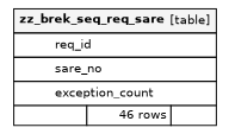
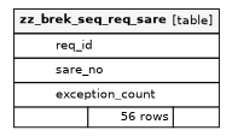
  digraph {
    bgcolor="#ffffff"
    fontname=Helvetica
    fontsize=11
    nodesep=0.18
    rankdir=TB
    ranksep=0.46
    ration=compress
-   n1 [fontname=Helvetica fontsize=11 label=<     <TABLE BORDER="0" CELLBORDER="1" CELLSPACING="0" BGCOLOR="#ffffff">       <TR><TD COLSPAN="3"  BGCOLOR="#f5f5f5"><TABLE BORDER="0" CELLSPACING="0"><TR><TD ALIGN="LEFT"><B>zz_brek_seq_req_sare</B></TD><TD ALIGN="RIGHT">[table]</TD></TR></TABLE></TD></TR>       <TR><TD PORT="req_id" COLSPAN="3" ALIGN="LEFT"><TABLE BORDER="0" CELLSPACING="0" ALIGN="LEFT"><TR ALIGN="LEFT"><TD ALIGN="LEFT" FIXEDSIZE="TRUE" WIDTH="15" HEIGHT="16"></TD><TD ALIGN="LEFT" FIXEDSIZE="TRUE" WIDTH="128" HEIGHT="16">req_id</TD></TR></TABLE></TD></TR>       <TR><TD PORT="sare_no" COLSPAN="3" ALIGN="LEFT"><TABLE BORDER="0" CELLSPACING="0" ALIGN="LEFT"><TR ALIGN="LEFT"><TD ALIGN="LEFT" FIXEDSIZE="TRUE" WIDTH="15" HEIGHT="16"></TD><TD ALIGN="LEFT" FIXEDSIZE="TRUE" WIDTH="128" HEIGHT="16">sare_no</TD></TR></TABLE></TD></TR>       <TR><TD PORT="exception_count" COLSPAN="3" ALIGN="LEFT"><TABLE BORDER="0" CELLSPACING="0" ALIGN="LEFT"><TR ALIGN="LEFT"><TD ALIGN="LEFT" FIXEDSIZE="TRUE" WIDTH="15" HEIGHT="16"></TD><TD ALIGN="LEFT" FIXEDSIZE="TRUE" WIDTH="128" HEIGHT="16">exception_count</TD></TR></TABLE></TD></TR>       <TR><TD ALIGN="LEFT" BGCOLOR="#ffffff">  </TD><TD ALIGN="RIGHT" BGCOLOR="#ffffff">46 rows</TD><TD ALIGN="RIGHT" BGCOLOR="#ffffff">  </TD></TR>     </TABLE>> shape=plaintext]
+   n1 [fontname=Helvetica fontsize=11 label=<     <TABLE BORDER="0" CELLBORDER="1" CELLSPACING="0" BGCOLOR="#ffffff">       <TR><TD COLSPAN="3"  BGCOLOR="#f5f5f5"><TABLE BORDER="0" CELLSPACING="0"><TR><TD ALIGN="LEFT"><B>zz_brek_seq_req_sare</B></TD><TD ALIGN="RIGHT">[table]</TD></TR></TABLE></TD></TR>       <TR><TD PORT="req_id" COLSPAN="3" ALIGN="LEFT"><TABLE BORDER="0" CELLSPACING="0" ALIGN="LEFT"><TR ALIGN="LEFT"><TD ALIGN="LEFT" FIXEDSIZE="TRUE" WIDTH="15" HEIGHT="16"></TD><TD ALIGN="LEFT" FIXEDSIZE="TRUE" WIDTH="128" HEIGHT="16">req_id</TD></TR></TABLE></TD></TR>       <TR><TD PORT="sare_no" COLSPAN="3" ALIGN="LEFT"><TABLE BORDER="0" CELLSPACING="0" ALIGN="LEFT"><TR ALIGN="LEFT"><TD ALIGN="LEFT" FIXEDSIZE="TRUE" WIDTH="15" HEIGHT="16"></TD><TD ALIGN="LEFT" FIXEDSIZE="TRUE" WIDTH="128" HEIGHT="16">sare_no</TD></TR></TABLE></TD></TR>       <TR><TD PORT="exception_count" COLSPAN="3" ALIGN="LEFT"><TABLE BORDER="0" CELLSPACING="0" ALIGN="LEFT"><TR ALIGN="LEFT"><TD ALIGN="LEFT" FIXEDSIZE="TRUE" WIDTH="15" HEIGHT="16"></TD><TD ALIGN="LEFT" FIXEDSIZE="TRUE" WIDTH="128" HEIGHT="16">exception_count</TD></TR></TABLE></TD></TR>       <TR><TD ALIGN="LEFT" BGCOLOR="#ffffff">  </TD><TD ALIGN="RIGHT" BGCOLOR="#ffffff">56 rows</TD><TD ALIGN="RIGHT" BGCOLOR="#ffffff">  </TD></TR>     </TABLE>> shape=plaintext]
  }
